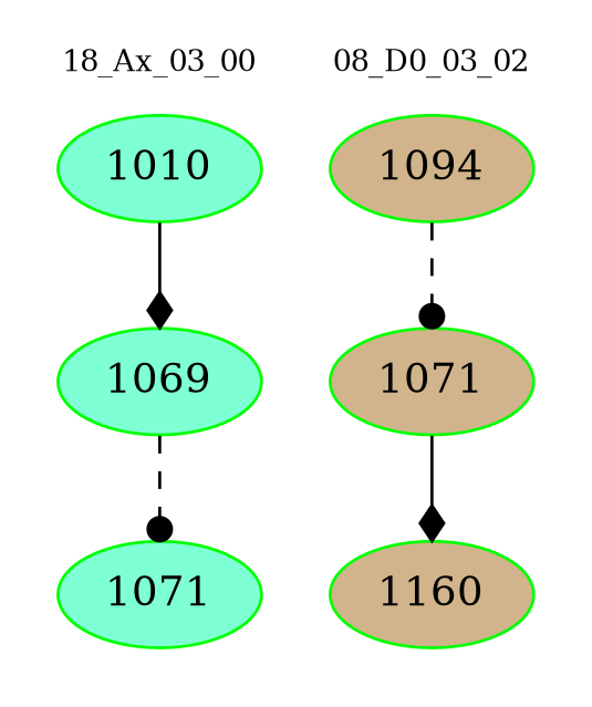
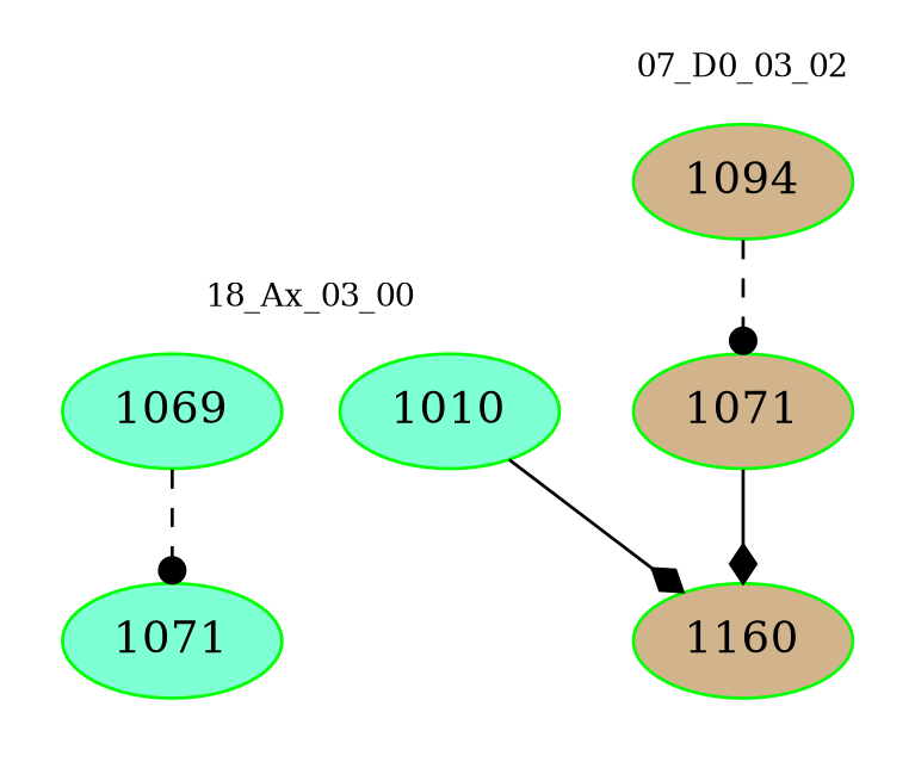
  digraph {
    node [color=green fillcolor=aquamarine style=filled]
    edge [arrowhead=diamond color=black style=solid]
    n1 [label=1010]
    n2 [label=1069]
    n3 [label=1071]
    n4 [fillcolor=tan label=1094]
    n5 [fillcolor=tan label=1071]
    n6 [fillcolor=tan label=1160]
    subgraph cluster_1 {
      color=white
      fontsize=10
      label="18_Ax_03_00"
      n1
      n2
      n3
    }
    subgraph cluster_2 {
      color=white
      fontsize=10
-     label="08_D0_03_02"
+     label="07_D0_03_02"
      n4
      n5
      n6
    }
-   n1 -> n2
+   n1 -> n6
    n2 -> n3 [arrowhead=dot style=dashed]
    n4 -> n5 [arrowhead=dot style=dashed]
    n5 -> n6
  }
